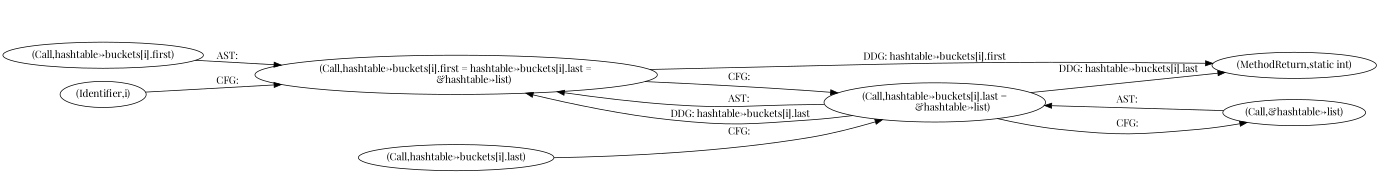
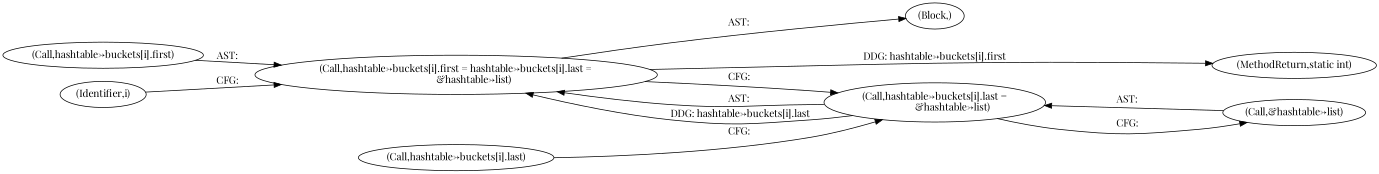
  digraph {
    fontname="Playfair Display"
    rankdir=LR
    node [fontname="Playfair Display"]
    edge [fontname="Playfair Display"]
    n1 [label="(Call,hashtable->buckets[i].first = hashtable->buckets[i].last =\n             &hashtable->list)"]
    n2 [label="(Call,hashtable->buckets[i].last =\n             &hashtable->list)"]
    n3 [label="(MethodReturn,static int)"]
+   n4 [label="(Block,)"]
    n5 [label="(Call,&hashtable->list)"]
    n6 [label="(Call,hashtable->buckets[i].first)"]
    n7 [label="(Call,hashtable->buckets[i].last)"]
    n8 [label="(Identifier,i)"]
    n1 -> n2 [label="CFG: "]
    n1 -> n3 [label="DDG: hashtable->buckets[i].first"]
+   n1 -> n4 [label="AST: "]
    n2 -> n1 [label="AST: "]
    n2 -> n1 [label="DDG: hashtable->buckets[i].last"]
-   n2 -> n3 [label="DDG: hashtable->buckets[i].last"]
    n2 -> n5 [label="CFG: "]
    n5 -> n2 [label="AST: "]
    n6 -> n1 [label="AST: "]
    n7 -> n2 [label="CFG: "]
    n8 -> n1 [label="CFG: "]
  }
